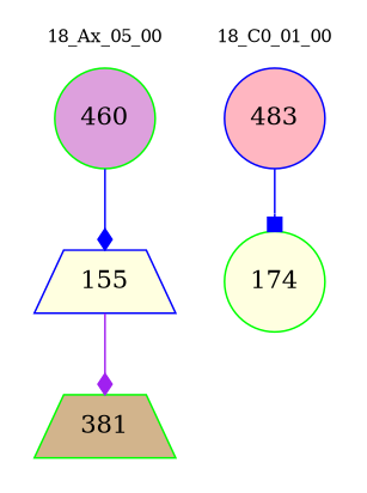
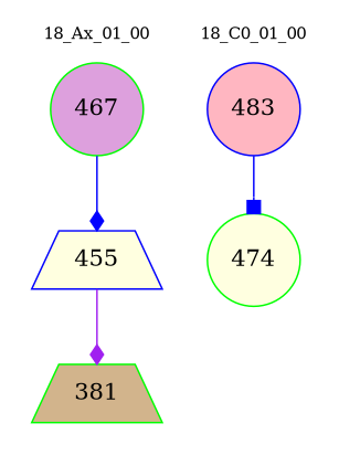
  digraph {
    node [color=green fillcolor=lightyellow shape=circle style=filled]
    edge [arrowhead=diamond color=blue]
-   n1 [fillcolor=plum label=460]
-   n2 [color=blue label=155 shape=trapezium]
+   n1 [fillcolor=plum label=467]
+   n2 [color=blue label=455 shape=trapezium]
    n3 [fillcolor=tan label=381 shape=trapezium]
    n4 [color=blue fillcolor=lightpink label=483]
-   n5 [label=174]
+   n5 [label=474]
    subgraph cluster_1 {
      color=white
      fontsize=10
-     label="18_Ax_05_00"
+     label="18_Ax_01_00"
      n1
      n2
      n3
    }
    subgraph cluster_2 {
      color=white
      fontsize=10
      label="18_C0_01_00"
      n4
      n5
    }
    n1 -> n2
    n2 -> n3 [color=purple]
    n4 -> n5 [arrowhead=box]
  }
